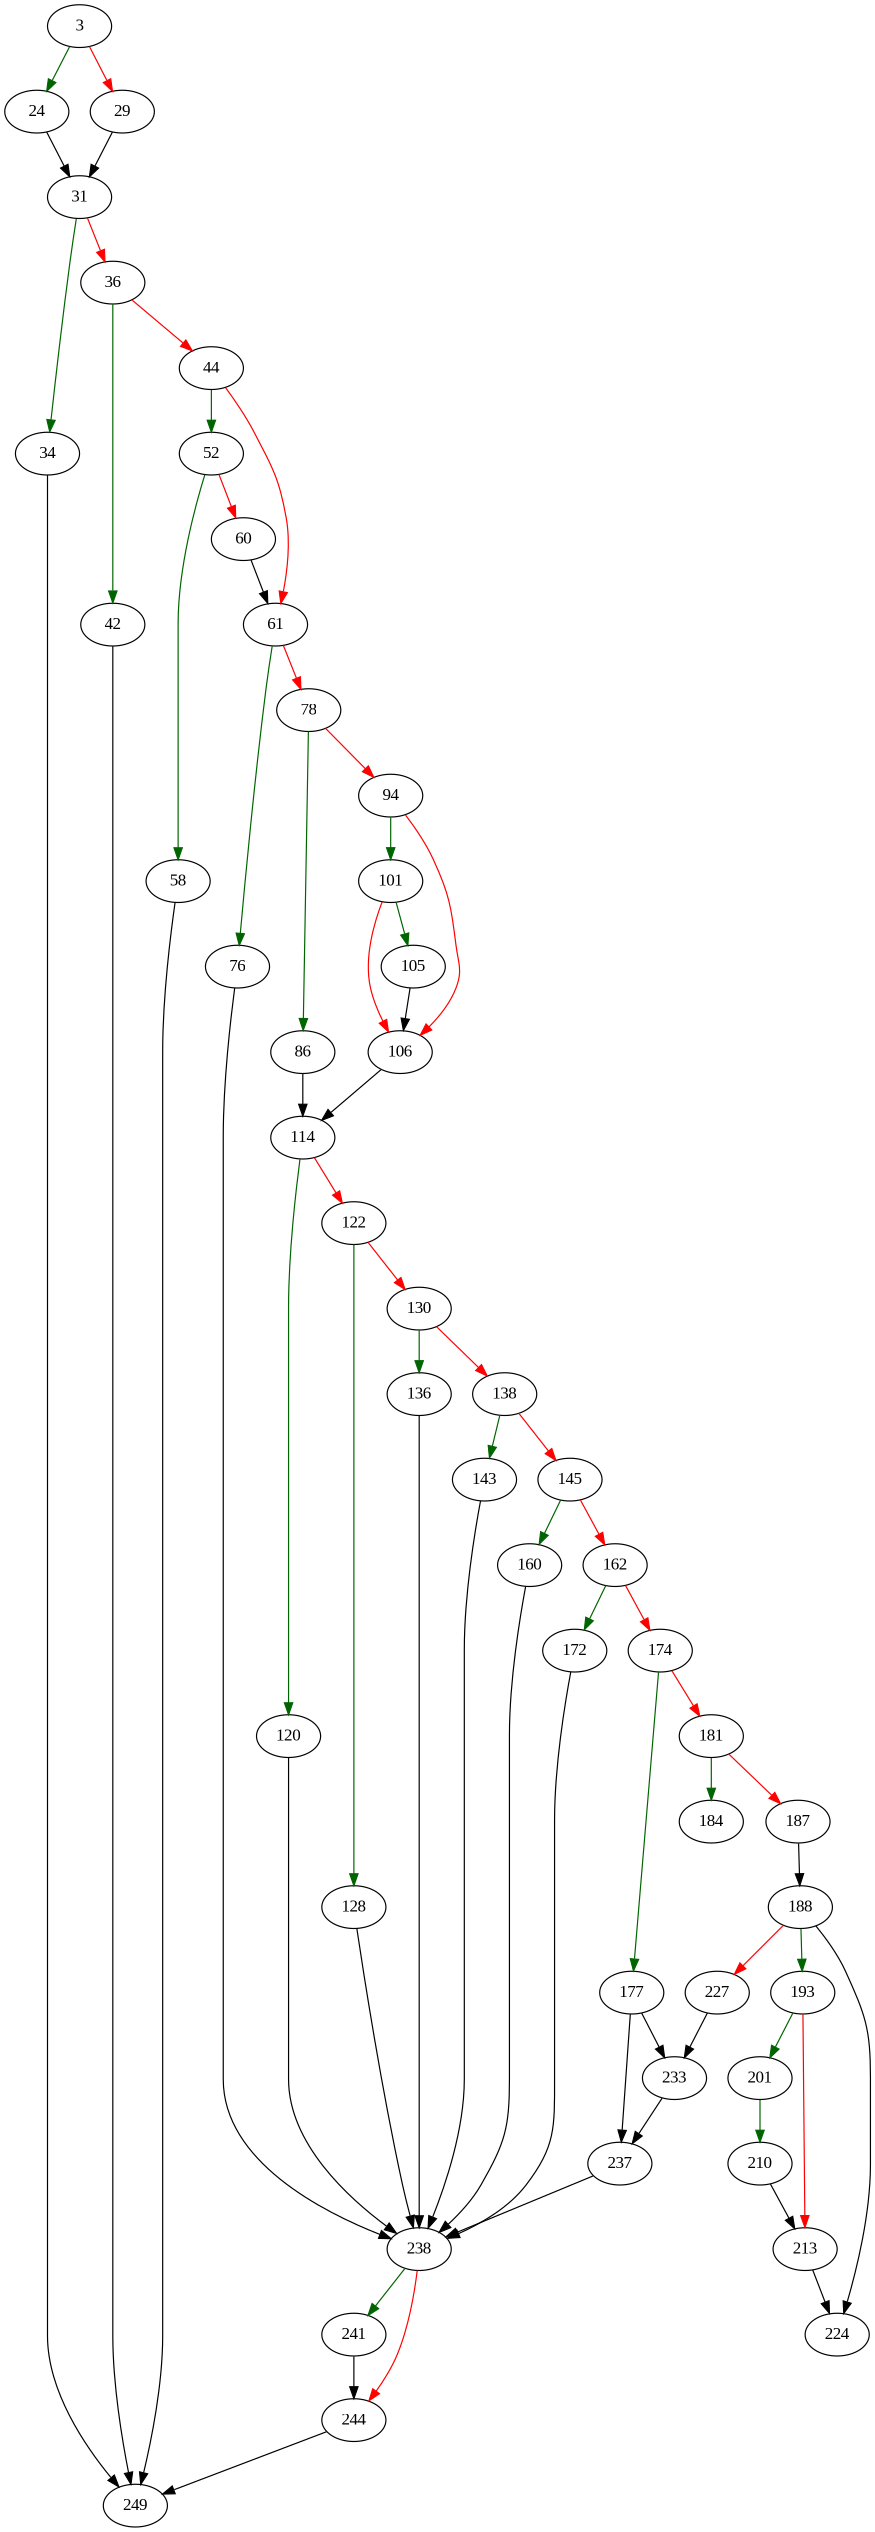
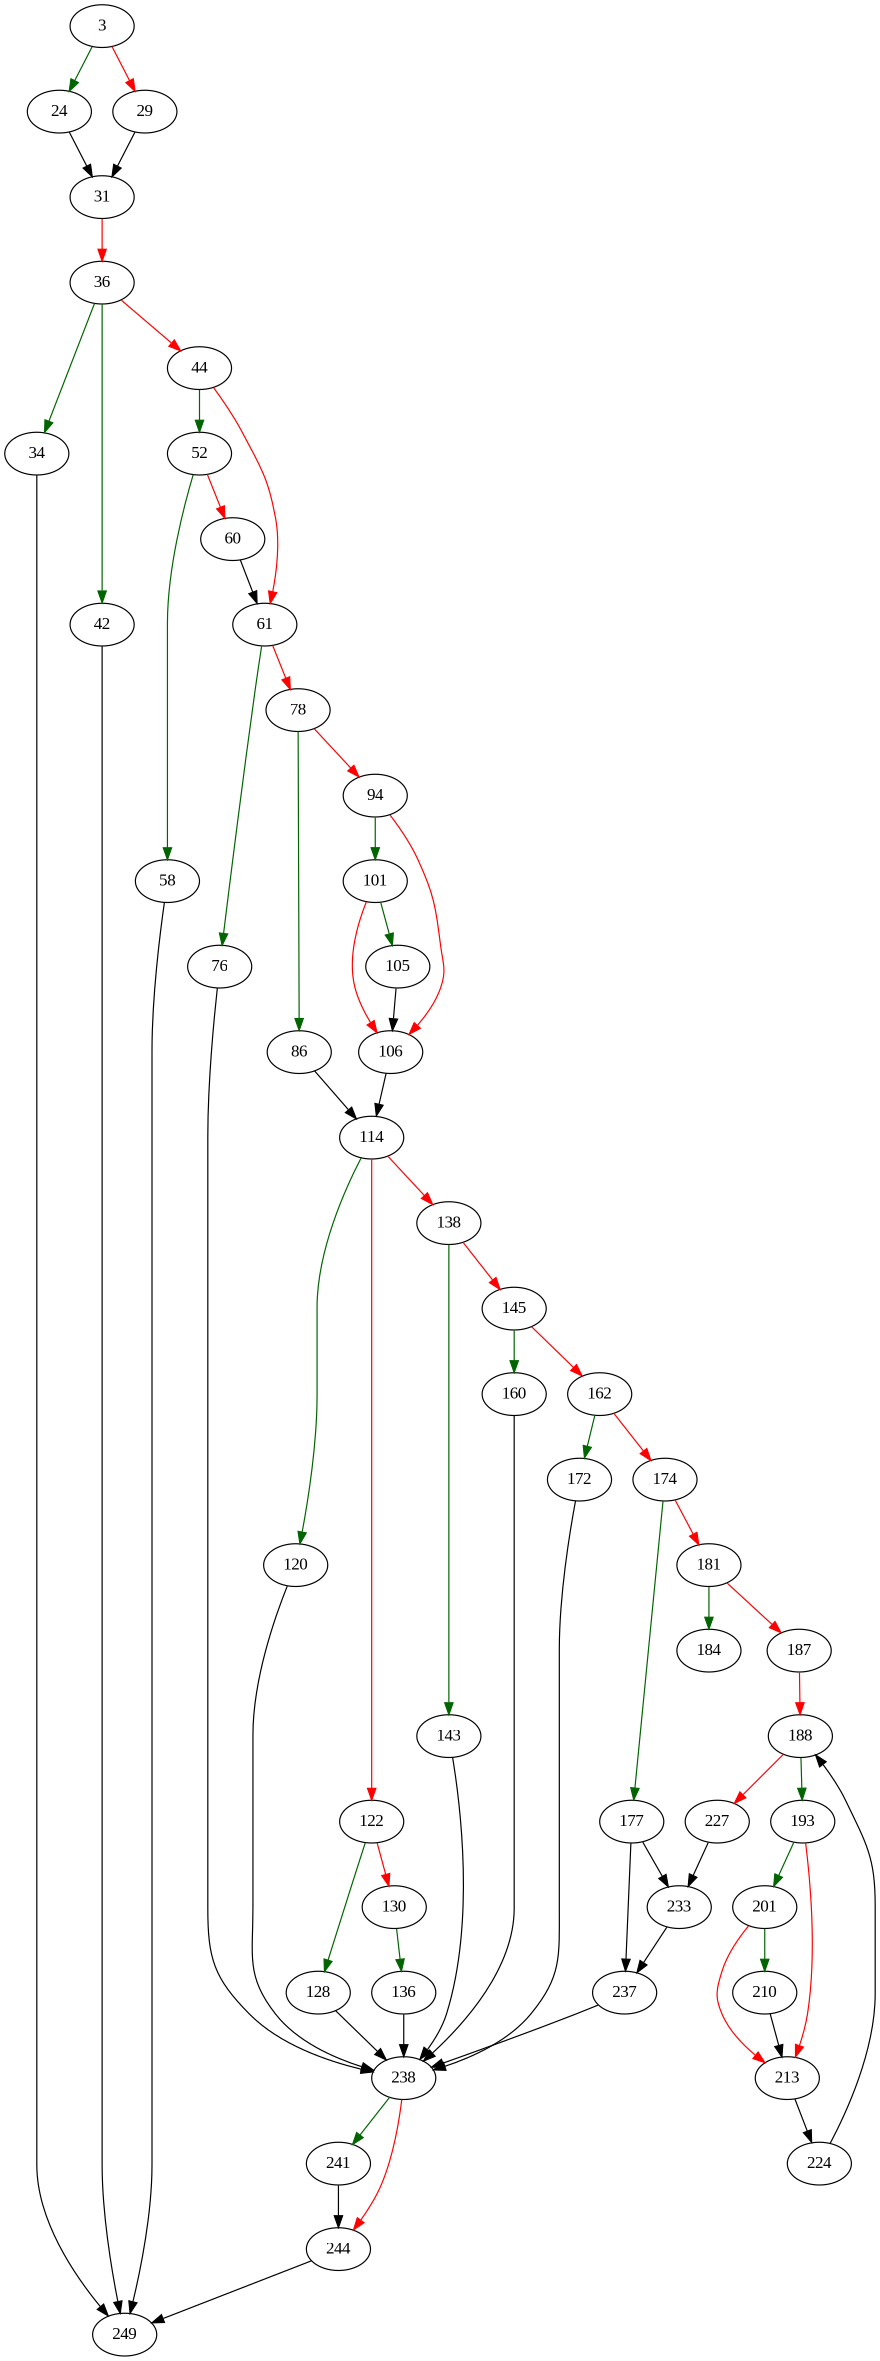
  strict digraph {
    fontname="Liberation Serif"
    node [fontname="Liberation Serif"]
    edge [fontname="Liberation Serif"]
    3 [entry=true]
    24
    29
    31
    34
    36
    249
    42
    44
    52
    61
    58
    60
    76
    78
    238
    86
    94
    241
    244
    114
    101
    106
    120
    122
    105
    128
    130
    136
    138
    143
    145
    160
    162
    172
    174
    177
    181
    237
    233
    184
    187
    188
    193
    227
    201
    213
    210
    224
    3 -> 24 [color=darkgreen cond=true]
    3 -> 29 [color=red cond=false]
    24 -> 31
    29 -> 31
-   31 -> 34 [color=darkgreen cond=true]
+   36 -> 34 [color=darkgreen cond=true]
    31 -> 36 [color=red cond=false]
    34 -> 249
    36 -> 42 [color=darkgreen cond=true]
    36 -> 44 [color=red cond=false]
    42 -> 249
    44 -> 52 [color=darkgreen cond=true]
    44 -> 61 [color=red cond=false]
    52 -> 58 [color=darkgreen cond=true]
    52 -> 60 [color=red cond=false]
    61 -> 76 [color=darkgreen cond=true]
    61 -> 78 [color=red cond=false]
    58 -> 249
    60 -> 61
    76 -> 238
    78 -> 86 [color=darkgreen cond=true]
    78 -> 94 [color=red cond=false]
    238 -> 241 [color=darkgreen cond=true]
    238 -> 244 [color=red cond=false]
    86 -> 114
    94 -> 101 [color=darkgreen cond=true]
    94 -> 106 [color=red cond=false]
    241 -> 244
    244 -> 249
    114 -> 120 [color=darkgreen cond=true]
    114 -> 122 [color=red cond=false]
    101 -> 106 [color=red cond=false]
    101 -> 105 [color=darkgreen cond=true]
    106 -> 114
    120 -> 238
    122 -> 128 [color=darkgreen cond=true]
    122 -> 130 [color=red cond=false]
    105 -> 106
    128 -> 238
    130 -> 136 [color=darkgreen cond=true]
-   130 -> 138 [color=red cond=false]
+   114 -> 138 [color=red cond=false]
    136 -> 238
    138 -> 143 [color=darkgreen cond=true]
    138 -> 145 [color=red cond=false]
    143 -> 238
    145 -> 160 [color=darkgreen cond=true]
    145 -> 162 [color=red cond=false]
    160 -> 238
    162 -> 172 [color=darkgreen cond=true]
    162 -> 174 [color=red cond=false]
    172 -> 238
    174 -> 177 [color=darkgreen cond=true]
    174 -> 181 [color=red cond=false]
    177 -> 237
    177 -> 233
    181 -> 184 [color=darkgreen cond=true]
    181 -> 187 [color=red cond=false]
    237 -> 238
    233 -> 237
-   187 -> 188
+   187 -> 188 [color=red]
    188 -> 193 [color=darkgreen cond=true]
    188 -> 227 [color=red cond=false]
    193 -> 201 [color=darkgreen cond=true]
    193 -> 213 [color=red cond=false]
    227 -> 233
+   201 -> 213 [color=red cond=false]
    201 -> 210 [color=darkgreen cond=true]
    213 -> 224
    210 -> 213
-   188 -> 224
+   224 -> 188
  }
